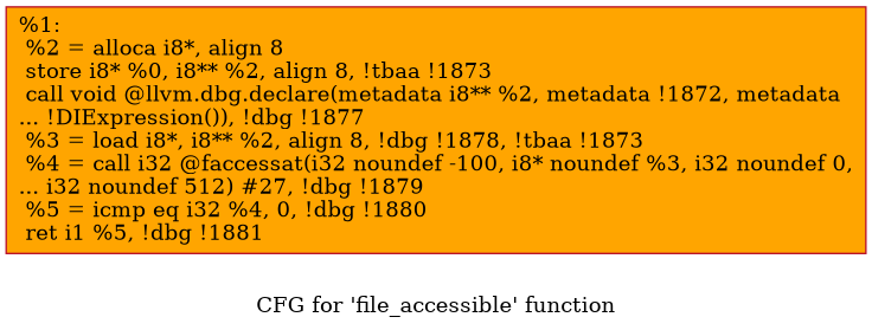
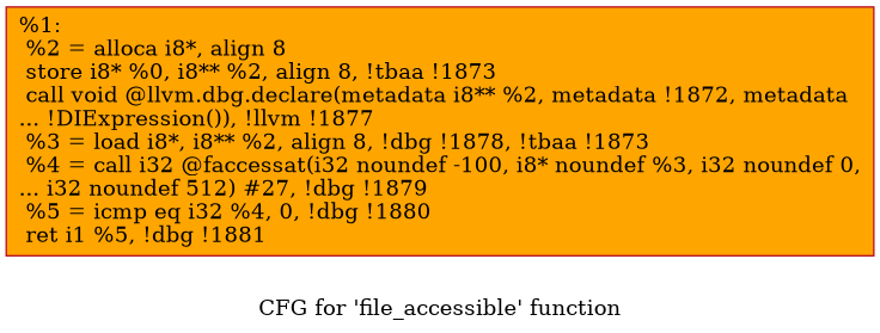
  digraph {
    label="CFG for 'file_accessible' function"
-   n1 [color="#b70d28ff" fillcolor=orange label="{%1:\l  %2 = alloca i8*, align 8\l  store i8* %0, i8** %2, align 8, !tbaa !1873\l  call void @llvm.dbg.declare(metadata i8** %2, metadata !1872, metadata\l... !DIExpression()), !dbg !1877\l  %3 = load i8*, i8** %2, align 8, !dbg !1878, !tbaa !1873\l  %4 = call i32 @faccessat(i32 noundef -100, i8* noundef %3, i32 noundef 0,\l... i32 noundef 512) #27, !dbg !1879\l  %5 = icmp eq i32 %4, 0, !dbg !1880\l  ret i1 %5, !dbg !1881\l}" shape=record style=filled]
+   n1 [color="#b70d28ff" fillcolor=orange label="{%1:\l  %2 = alloca i8*, align 8\l  store i8* %0, i8** %2, align 8, !tbaa !1873\l  call void @llvm.dbg.declare(metadata i8** %2, metadata !1872, metadata\l... !DIExpression()), !llvm !1877\l  %3 = load i8*, i8** %2, align 8, !dbg !1878, !tbaa !1873\l  %4 = call i32 @faccessat(i32 noundef -100, i8* noundef %3, i32 noundef 0,\l... i32 noundef 512) #27, !dbg !1879\l  %5 = icmp eq i32 %4, 0, !dbg !1880\l  ret i1 %5, !dbg !1881\l}" shape=record style=filled]
  }
